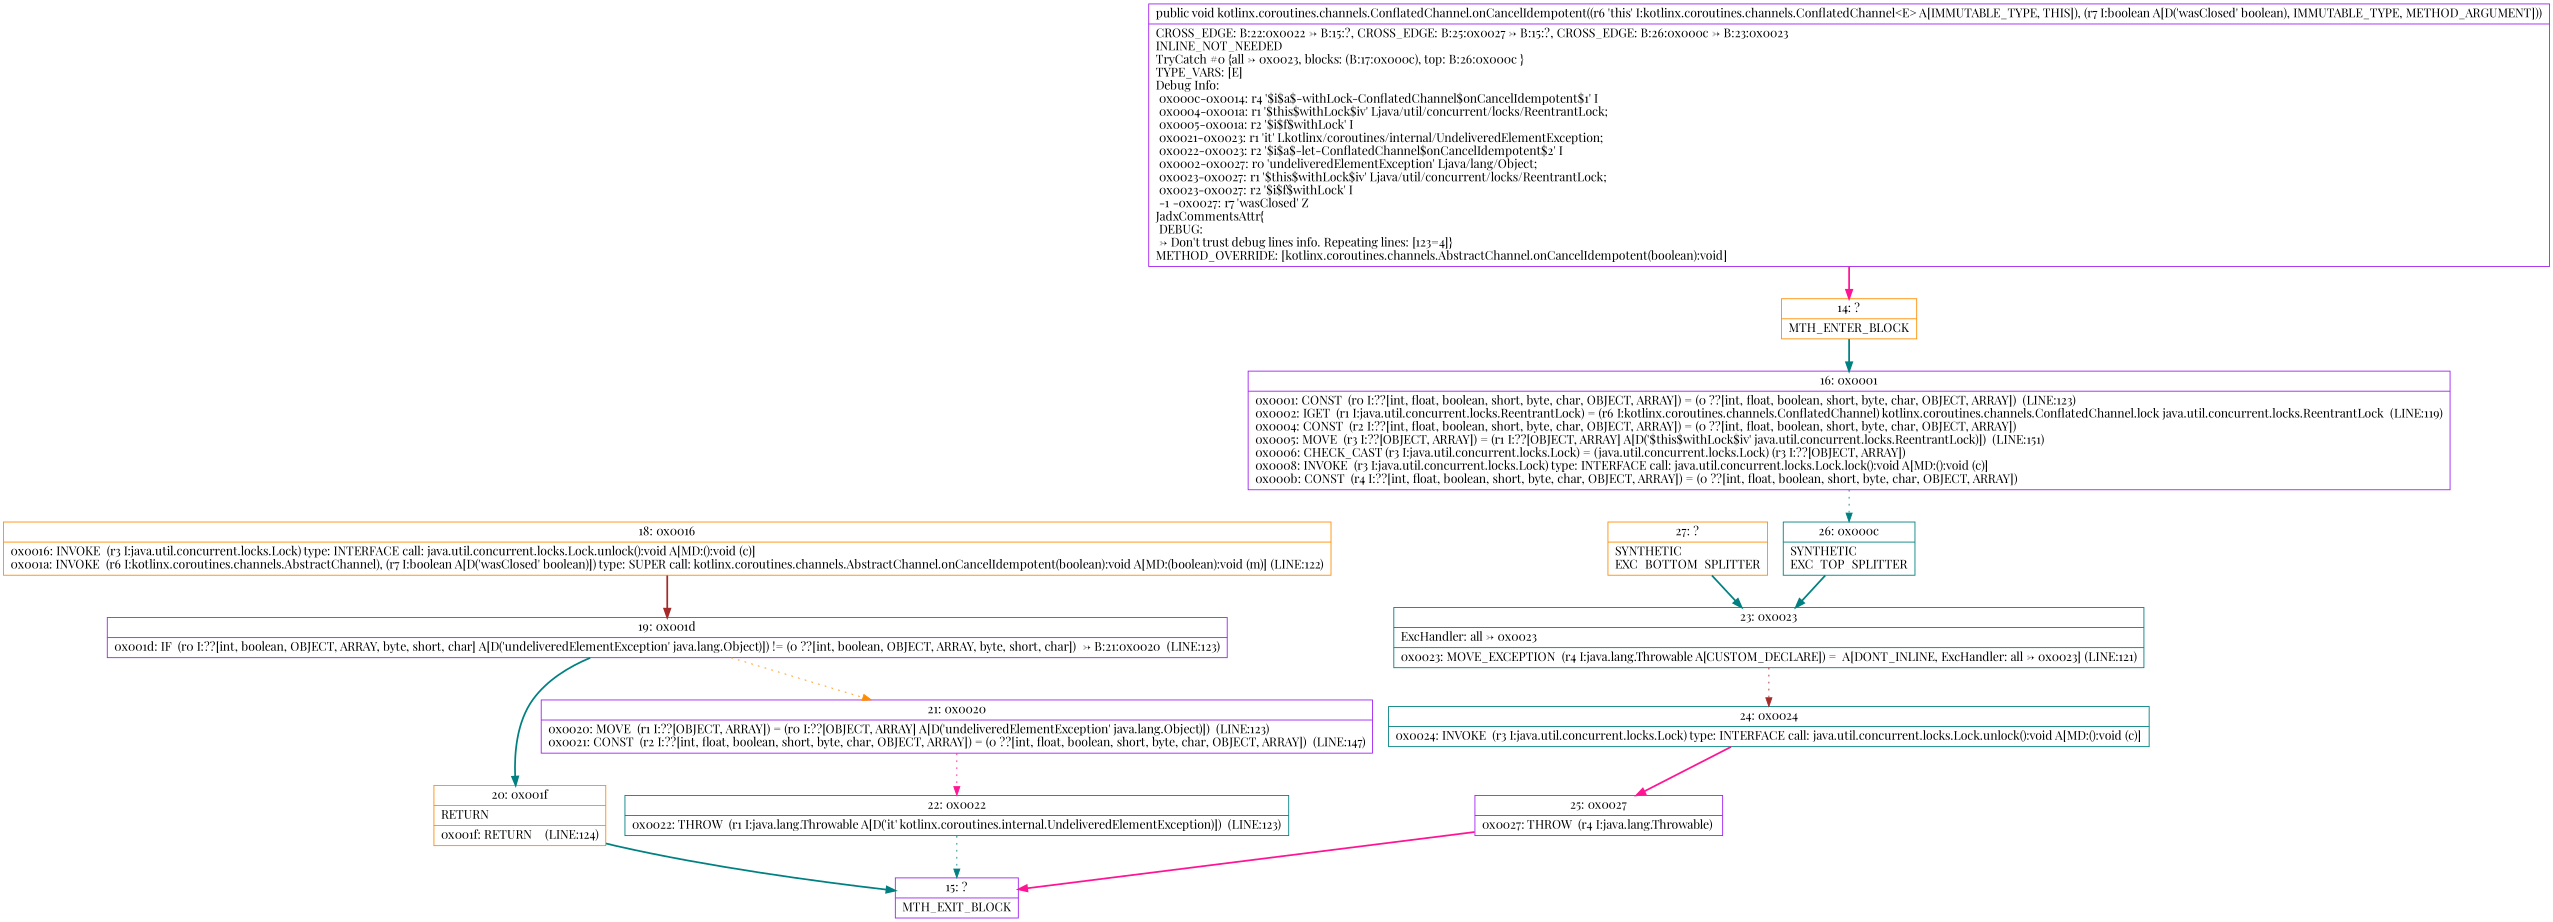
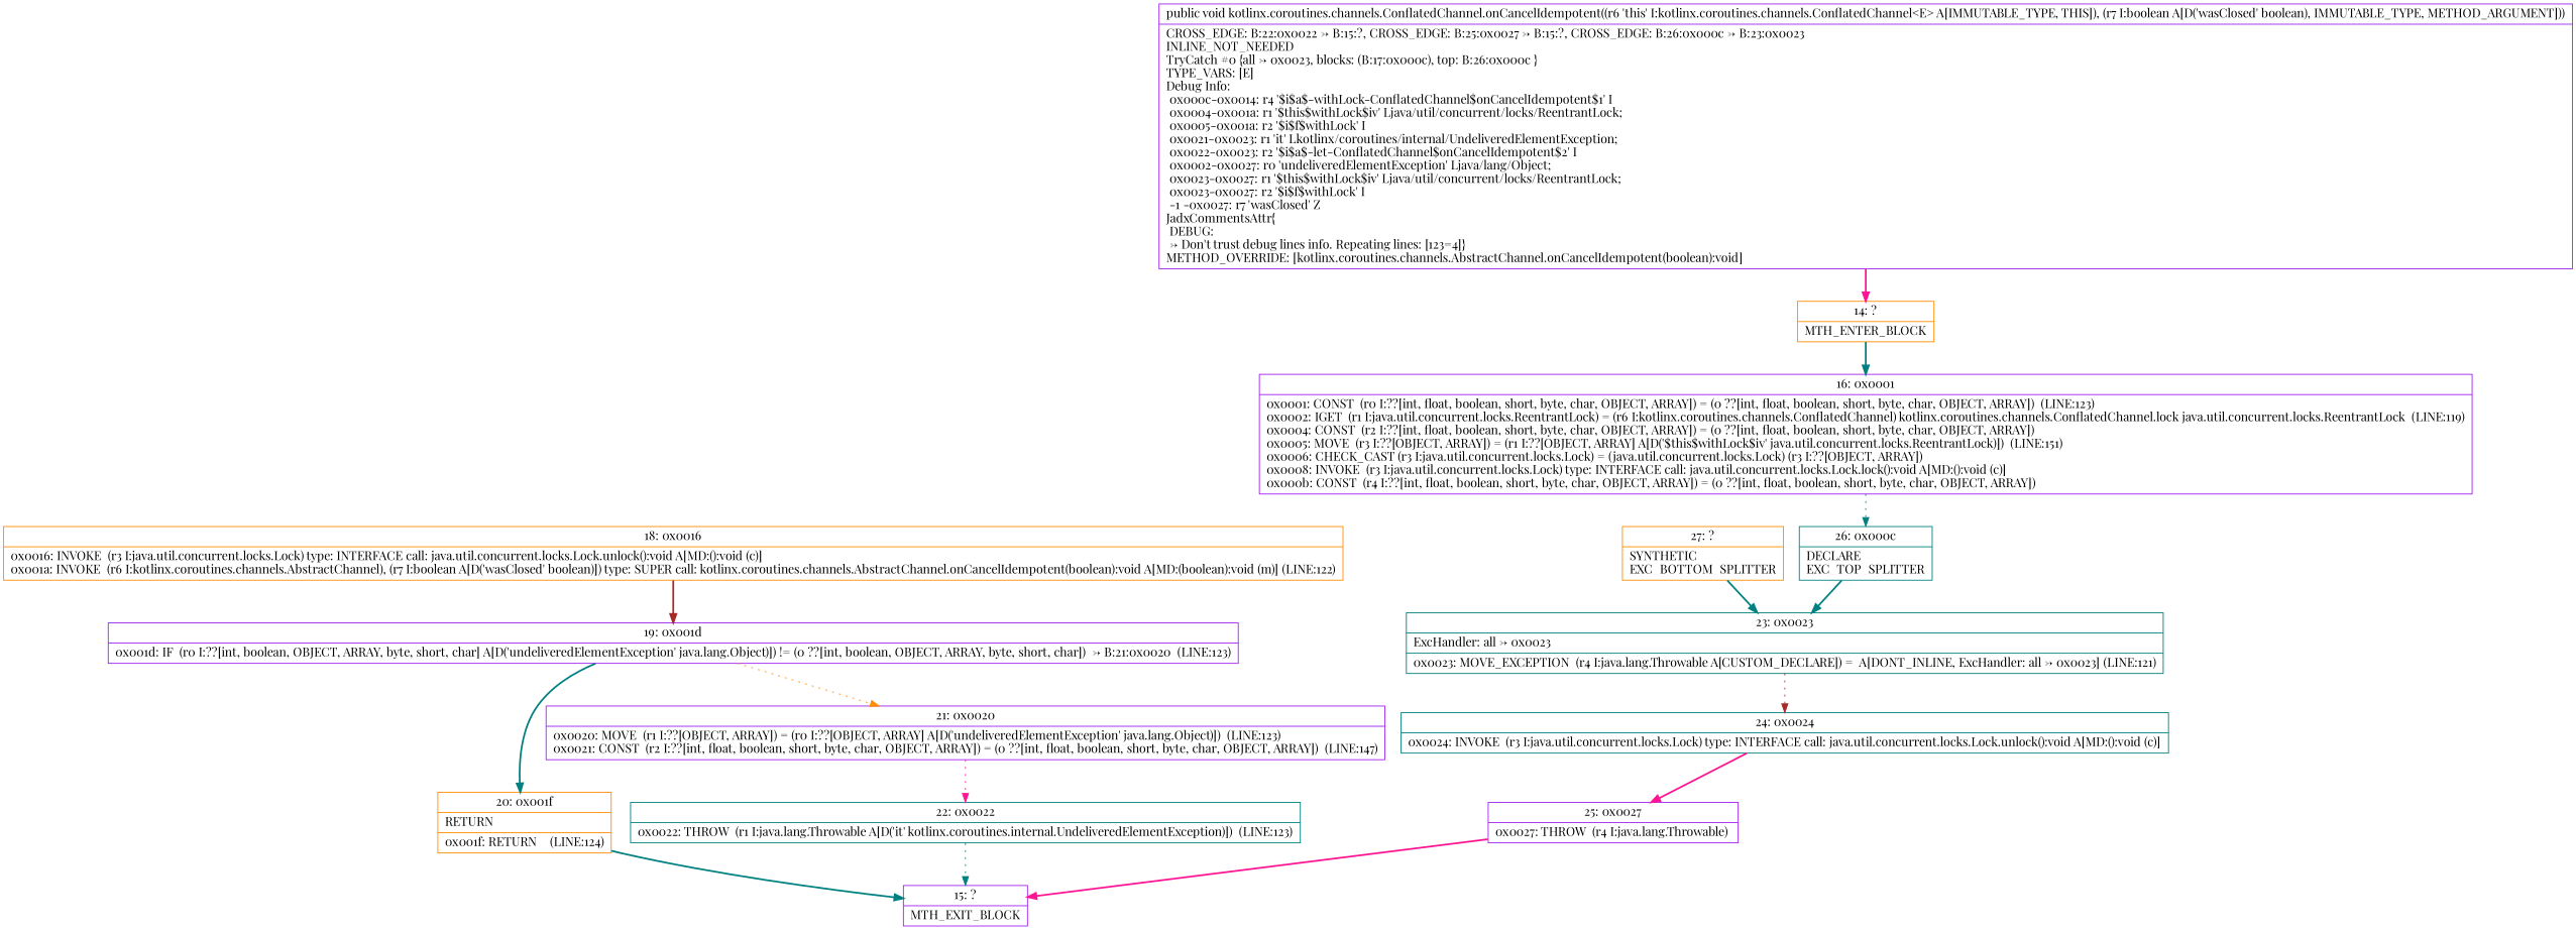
  digraph {
    fontname="Playfair Display"
    node [color=purple fontname="Playfair Display" shape=record]
    edge [color=teal fontname="Playfair Display" style=bold]
    n1 [color=darkorange label="{14\:\ ?|MTH_ENTER_BLOCK\l}"]
    n2 [label="{16\:\ 0x0001|0x0001: CONST  (r0 I:??[int, float, boolean, short, byte, char, OBJECT, ARRAY]) = (0 ??[int, float, boolean, short, byte, char, OBJECT, ARRAY])  (LINE:123)\l0x0002: IGET  (r1 I:java.util.concurrent.locks.ReentrantLock) = (r6 I:kotlinx.coroutines.channels.ConflatedChannel) kotlinx.coroutines.channels.ConflatedChannel.lock java.util.concurrent.locks.ReentrantLock  (LINE:119)\l0x0004: CONST  (r2 I:??[int, float, boolean, short, byte, char, OBJECT, ARRAY]) = (0 ??[int, float, boolean, short, byte, char, OBJECT, ARRAY]) \l0x0005: MOVE  (r3 I:??[OBJECT, ARRAY]) = (r1 I:??[OBJECT, ARRAY] A[D('$this$withLock$iv' java.util.concurrent.locks.ReentrantLock)])  (LINE:151)\l0x0006: CHECK_CAST (r3 I:java.util.concurrent.locks.Lock) = (java.util.concurrent.locks.Lock) (r3 I:??[OBJECT, ARRAY]) \l0x0008: INVOKE  (r3 I:java.util.concurrent.locks.Lock) type: INTERFACE call: java.util.concurrent.locks.Lock.lock():void A[MD:():void (c)]\l0x000b: CONST  (r4 I:??[int, float, boolean, short, byte, char, OBJECT, ARRAY]) = (0 ??[int, float, boolean, short, byte, char, OBJECT, ARRAY]) \l}"]
-   n3 [color=teal label="{26\:\ 0x000c|SYNTHETIC\lEXC_TOP_SPLITTER\l}"]
+   n3 [color=teal label="{26\:\ 0x000c|DECLARE\lEXC_TOP_SPLITTER\l}"]
    n4 [color=teal label="{23\:\ 0x0023|ExcHandler: all \-\> 0x0023\l|0x0023: MOVE_EXCEPTION  (r4 I:java.lang.Throwable A[CUSTOM_DECLARE]) =  A[DONT_INLINE, ExcHandler: all \-\> 0x0023] (LINE:121)\l}"]
    n5 [color=teal label="{24\:\ 0x0024|0x0024: INVOKE  (r3 I:java.util.concurrent.locks.Lock) type: INTERFACE call: java.util.concurrent.locks.Lock.unlock():void A[MD:():void (c)]\l}"]
    n6 [color=darkorange label="{18\:\ 0x0016|0x0016: INVOKE  (r3 I:java.util.concurrent.locks.Lock) type: INTERFACE call: java.util.concurrent.locks.Lock.unlock():void A[MD:():void (c)]\l0x001a: INVOKE  (r6 I:kotlinx.coroutines.channels.AbstractChannel), (r7 I:boolean A[D('wasClosed' boolean)]) type: SUPER call: kotlinx.coroutines.channels.AbstractChannel.onCancelIdempotent(boolean):void A[MD:(boolean):void (m)] (LINE:122)\l}"]
    n7 [label="{19\:\ 0x001d|0x001d: IF  (r0 I:??[int, boolean, OBJECT, ARRAY, byte, short, char] A[D('undeliveredElementException' java.lang.Object)]) != (0 ??[int, boolean, OBJECT, ARRAY, byte, short, char])  \-\> B:21:0x0020  (LINE:123)\l}"]
    n8 [color=darkorange label="{27\:\ ?|SYNTHETIC\lEXC_BOTTOM_SPLITTER\l}"]
    n9 [color=darkorange label="{20\:\ 0x001f|RETURN\l|0x001f: RETURN    (LINE:124)\l}"]
    n10 [label="{21\:\ 0x0020|0x0020: MOVE  (r1 I:??[OBJECT, ARRAY]) = (r0 I:??[OBJECT, ARRAY] A[D('undeliveredElementException' java.lang.Object)])  (LINE:123)\l0x0021: CONST  (r2 I:??[int, float, boolean, short, byte, char, OBJECT, ARRAY]) = (0 ??[int, float, boolean, short, byte, char, OBJECT, ARRAY])  (LINE:147)\l}"]
    n11 [label="{15\:\ ?|MTH_EXIT_BLOCK\l}"]
    n12 [color=teal label="{22\:\ 0x0022|0x0022: THROW  (r1 I:java.lang.Throwable A[D('it' kotlinx.coroutines.internal.UndeliveredElementException)])  (LINE:123)\l}"]
    n13 [label="{25\:\ 0x0027|0x0027: THROW  (r4 I:java.lang.Throwable) \l}"]
    n14 [label="{public void kotlinx.coroutines.channels.ConflatedChannel.onCancelIdempotent((r6 'this' I:kotlinx.coroutines.channels.ConflatedChannel\<E\> A[IMMUTABLE_TYPE, THIS]), (r7 I:boolean A[D('wasClosed' boolean), IMMUTABLE_TYPE, METHOD_ARGUMENT]))  | CROSS_EDGE: B:22:0x0022 \-\> B:15:?, CROSS_EDGE: B:25:0x0027 \-\> B:15:?, CROSS_EDGE: B:26:0x000c \-\> B:23:0x0023\lINLINE_NOT_NEEDED\lTryCatch #0 \{all \-\> 0x0023, blocks: (B:17:0x000c), top: B:26:0x000c \}\lTYPE_VARS: [E]\lDebug Info:\l  0x000c\-0x0014: r4 '$i$a$\-withLock\-ConflatedChannel$onCancelIdempotent$1' I\l  0x0004\-0x001a: r1 '$this$withLock$iv' Ljava\/util\/concurrent\/locks\/ReentrantLock;\l  0x0005\-0x001a: r2 '$i$f$withLock' I\l  0x0021\-0x0023: r1 'it' Lkotlinx\/coroutines\/internal\/UndeliveredElementException;\l  0x0022\-0x0023: r2 '$i$a$\-let\-ConflatedChannel$onCancelIdempotent$2' I\l  0x0002\-0x0027: r0 'undeliveredElementException' Ljava\/lang\/Object;\l  0x0023\-0x0027: r1 '$this$withLock$iv' Ljava\/util\/concurrent\/locks\/ReentrantLock;\l  0x0023\-0x0027: r2 '$i$f$withLock' I\l  \-1 \-0x0027: r7 'wasClosed' Z\lJadxCommentsAttr\{\l DEBUG: \l \-\> Don't trust debug lines info. Repeating lines: [123=4]\}\lMETHOD_OVERRIDE: [kotlinx.coroutines.channels.AbstractChannel.onCancelIdempotent(boolean):void]\l}"]
    n1 -> n2
    n2 -> n3 [style=dotted]
    n3 -> n4
    n4 -> n5 [color=brown style=dotted]
    n5 -> n13 [color=deeppink]
    n6 -> n7 [color=brown]
    n7 -> n9
    n7 -> n10 [color=darkorange style=dotted]
    n8 -> n4
    n9 -> n11
    n10 -> n12 [color=deeppink style=dotted]
    n12 -> n11 [style=dotted]
    n13 -> n11 [color=deeppink]
    n14 -> n1 [color=deeppink]
  }
